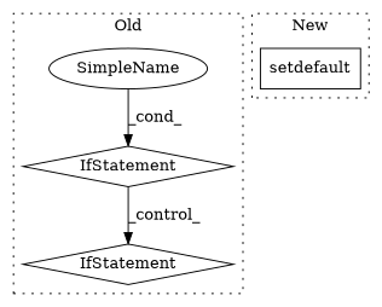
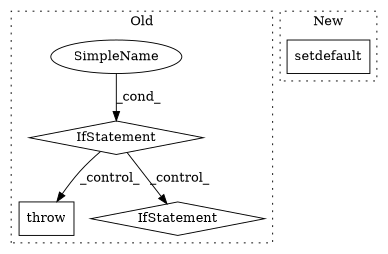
  digraph {
    node [a=25 l="4,2" shape=box]
+   n1 [a=53 l=6 label=throw s=2651]
    n2 [label=IfStatement s="2595,2641" shape=diamond]
    n3 [a=42 label=SimpleName shape=ellipse l=""]
    n4 [label=IfStatement s="2837,2860" shape=diamond]
    n5 [a=32 l="11,1" label=setdefault s="2799,2813"]
    subgraph cluster_1 {
      label=Old
      style=dotted
+     n1
      n2
      n3
      n4
    }
    subgraph cluster_2 {
      label=New
      style=dotted
      n5
    }
+   n2 -> n1 [label=_control_]
    n2 -> n4 [label=_control_]
    n3 -> n2 [label=_cond_]
  }
